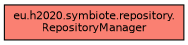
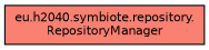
  digraph {
    rankdir=LR
-   n1 [color=black fillcolor=salmon fontname=Helvetica fontsize=10 height=0.2 label="eu.h2020.symbiote.repository.\lRepositoryManager" shape=record style=filled width=0.4]
+   n1 [color=black fillcolor=salmon fontname=Helvetica fontsize=10 height=0.2 label="eu.h2040.symbiote.repository.\lRepositoryManager" shape=record style=filled width=0.4]
  }
